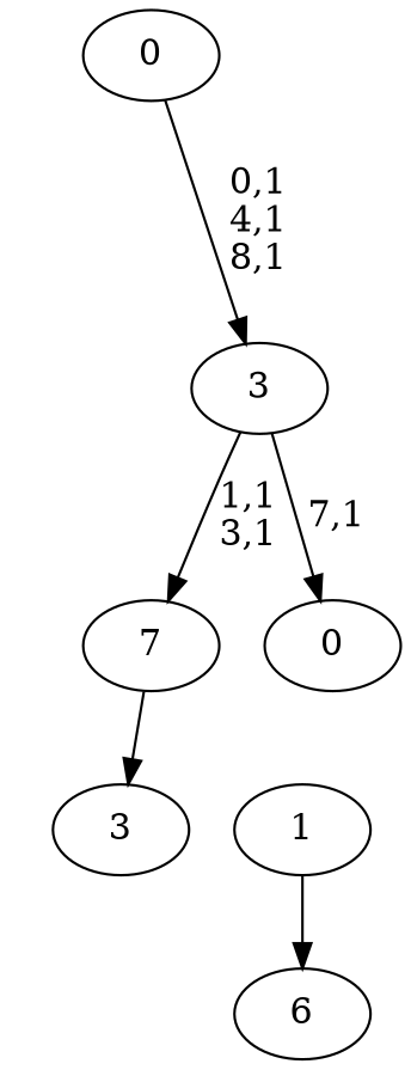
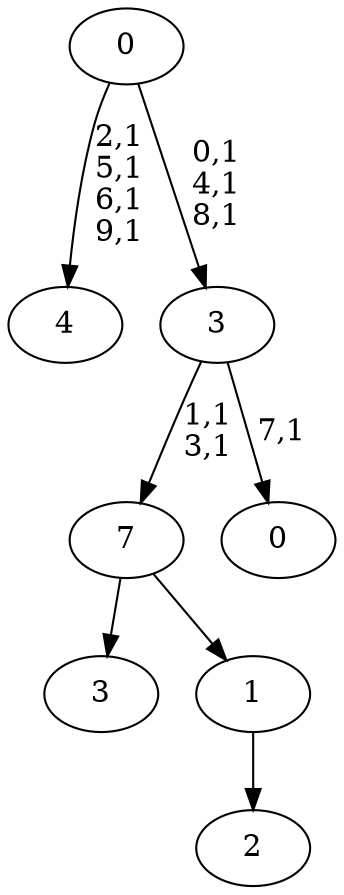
  digraph {
+   n1 [label=4]
    n2 [label=3]
-   n3 [label=6]
+   n3 [label=2]
    n4 [label=1]
    7
    n6 [label=0]
    3
    0
    n4 -> n3
    7 -> n2
+   7 -> n4
    3 -> 7 [label="1,1\n3,1"]
    3 -> n6 [label="7,1"]
+   0 -> n1 [label="2,1\n5,1\n6,1\n9,1"]
    0 -> 3 [label="0,1\n4,1\n8,1"]
  }
